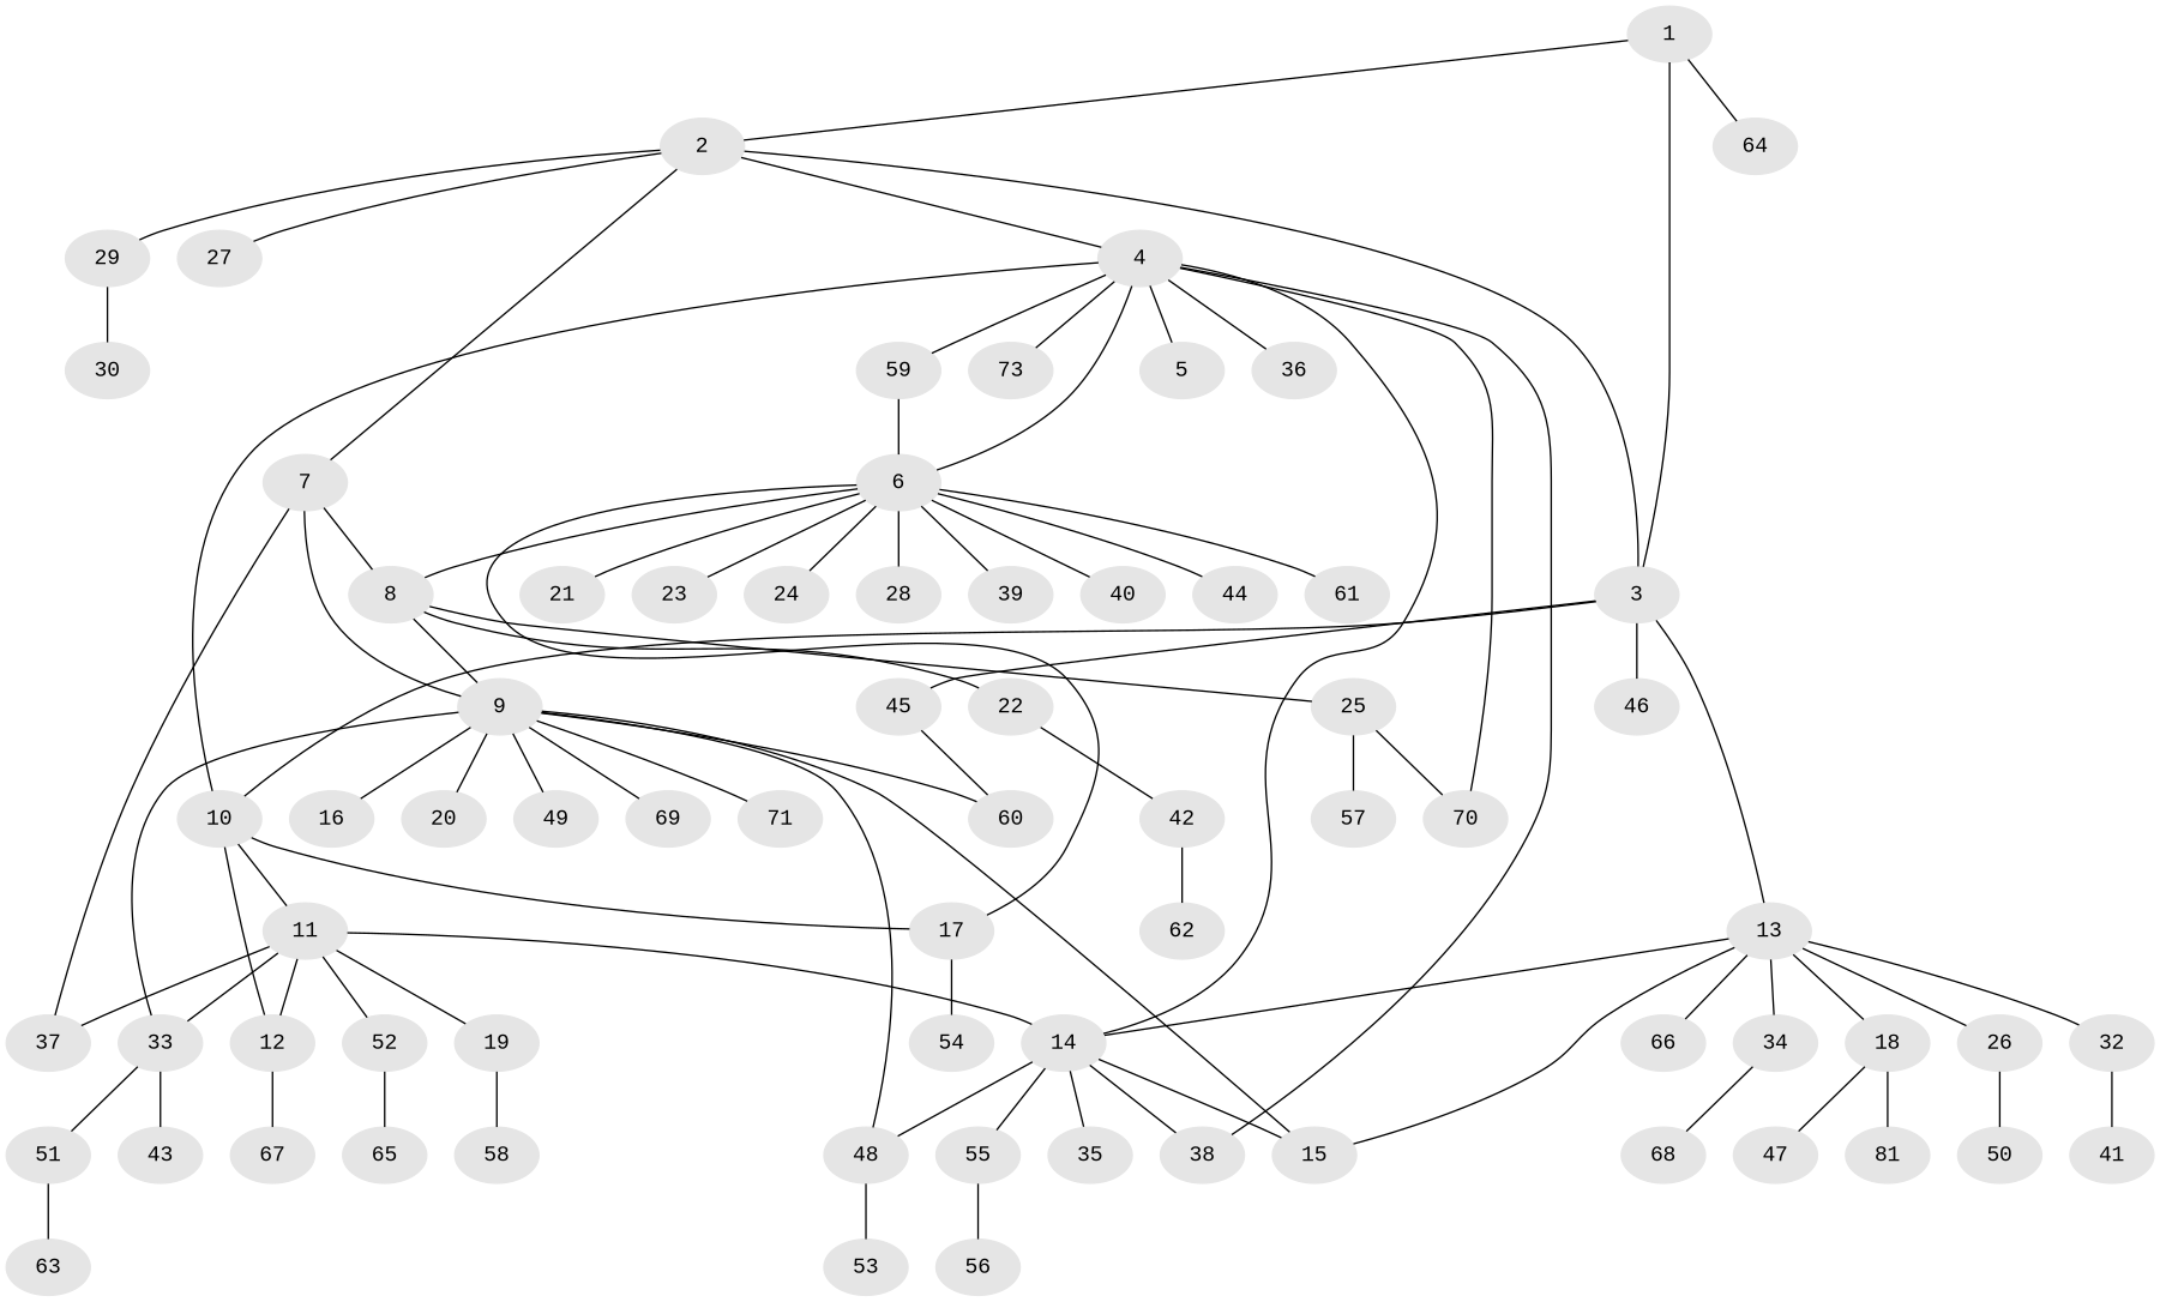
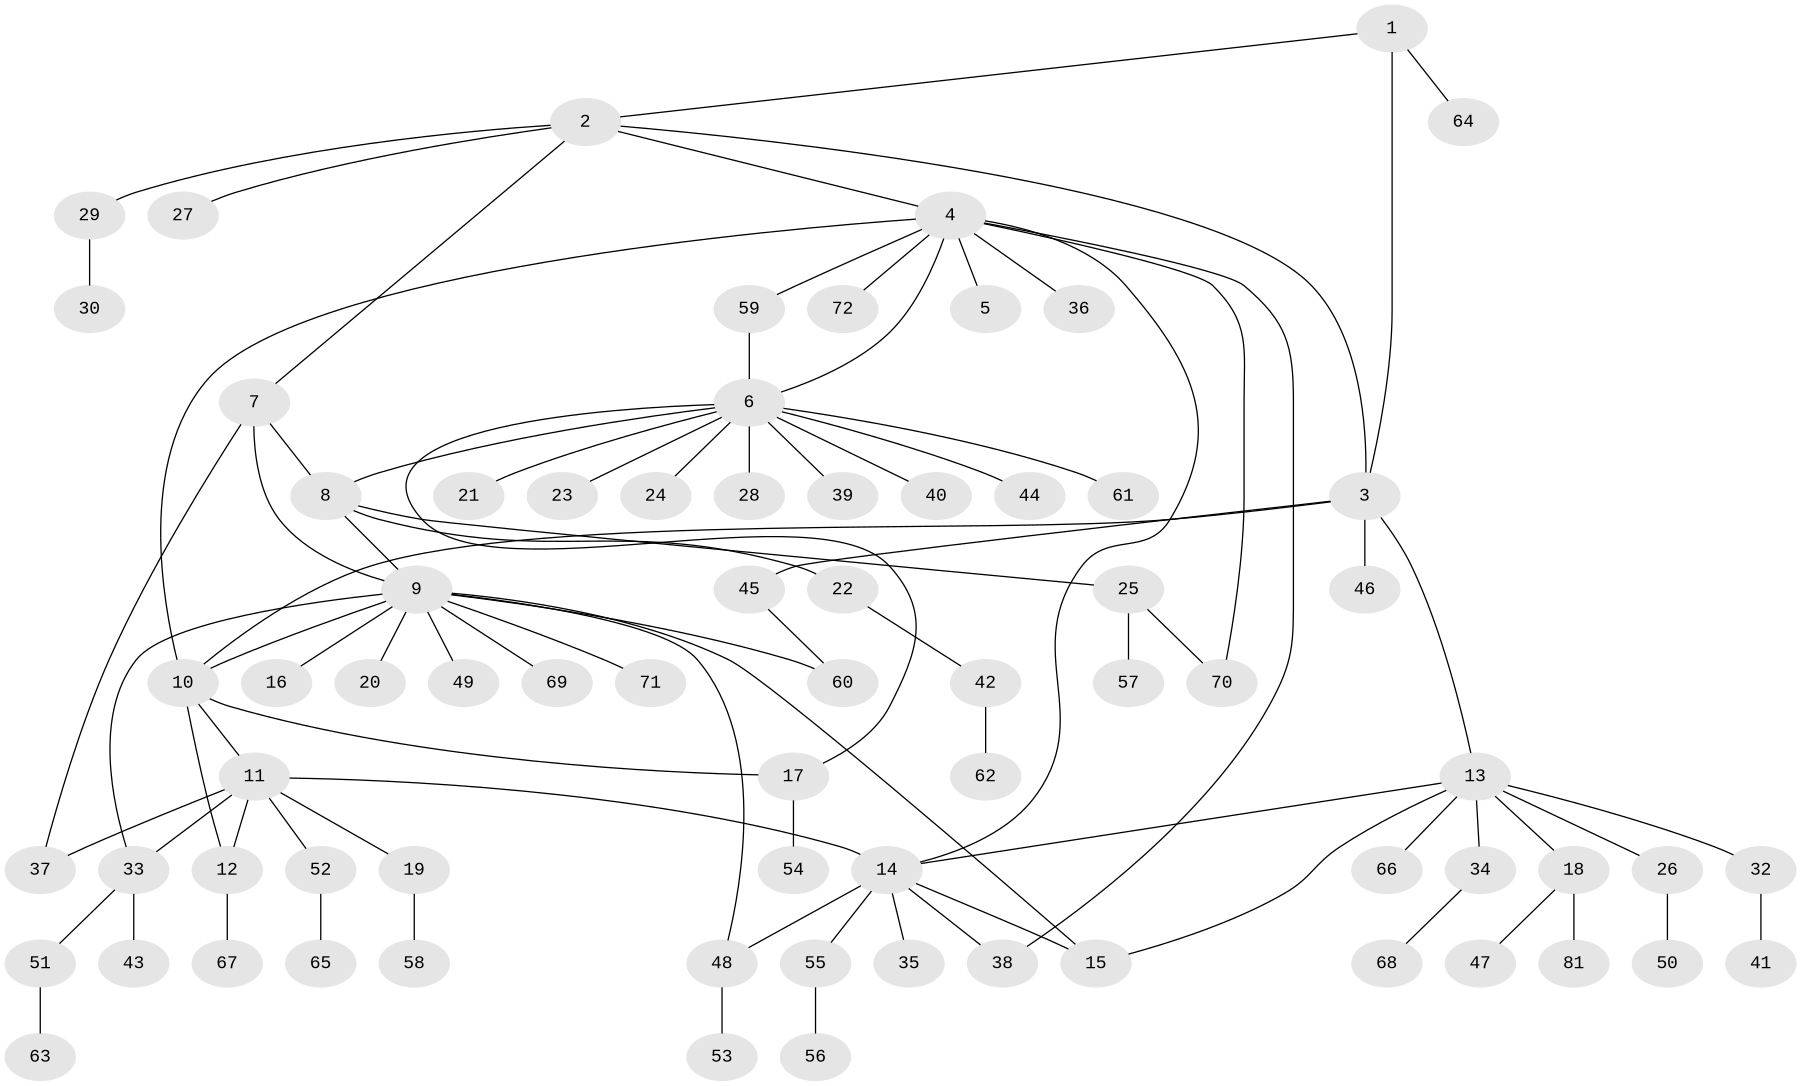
  graph {
    fontname="Liberation Mono"
    node [color=gray90 fontname="Liberation Mono" style=filled]
    edge [fontname="Liberation Mono"]
    1
    2
    3
    64
    4
    7
    27
    29
    10
    13
    45
    46
    5
    6
    14
    36
    38
    59
    70
-   72 [label=73]
+   72
    8
    9
    37
    30
    17
    11
    12
    15
    18
    26
    32
    34
    66
    60
    21
    23
    24
    28
    39
    40
    44
    61
    48
    35
    55
    22
    25
    54
    16
    20
    33
    49
    69
    71
    42
    57
    43
    51
    53
    19
    52
    67
    58
    65
    n65 [label=81]
    47
    50
    41
    68
    56
    62
    63
    1 -- 2
    1 -- 3
    1 -- 64
    2 -- 3
    2 -- 4
    2 -- 7
    2 -- 27
    2 -- 29
    3 -- 10
    3 -- 13
    3 -- 45
    3 -- 46
    4 -- 10
    4 -- 5
    4 -- 6
    4 -- 14
    4 -- 36
    4 -- 38
    4 -- 59
    4 -- 70
    4 -- 72
    7 -- 8
    7 -- 9
    7 -- 37
    29 -- 30
    10 -- 17
    10 -- 11
    10 -- 12
    13 -- 14
    13 -- 15
    13 -- 18
    13 -- 26
    13 -- 32
    13 -- 34
    13 -- 66
    45 -- 60
    6 -- 8
    6 -- 17
    6 -- 21
    6 -- 23
    6 -- 24
    6 -- 28
    6 -- 39
    6 -- 40
    6 -- 44
    6 -- 61
    14 -- 38
    14 -- 15
    14 -- 48
    14 -- 35
    14 -- 55
    59 -- 6
    8 -- 9
    8 -- 22
    8 -- 25
+   9 -- 10
    9 -- 15
    9 -- 60
    9 -- 48
    9 -- 16
    9 -- 20
    9 -- 33
    9 -- 49
    9 -- 69
    9 -- 71
    17 -- 54
    11 -- 14
    11 -- 37
    11 -- 12
    11 -- 33
    11 -- 19
    11 -- 52
    12 -- 67
    18 -- n65
    18 -- 47
    26 -- 50
    32 -- 41
    34 -- 68
    48 -- 53
    55 -- 56
    22 -- 42
    25 -- 70
    25 -- 57
    33 -- 43
    33 -- 51
    42 -- 62
    51 -- 63
    19 -- 58
    52 -- 65
  }
